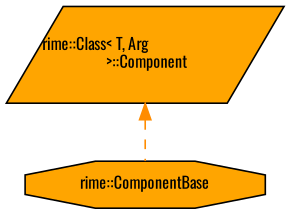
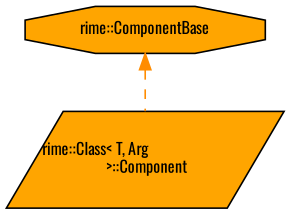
  digraph {
    fontname=Oswald
    node [color=black fillcolor=orange fontname=Oswald fontsize=10 style=filled]
    n1 [fontcolor=black height=0.2 label="rime::Class\< T, Arg\l \>::Component" shape=parallelogram width=0.4]
    n2 [height=0.2 label="rime::ComponentBase" shape=octagon width=0.4]
-   n1 -> n2 [color=darkorange dir=back fontname=Oswald fontsize=10 labelfontname=Helvetica labelfontsize=10 style=dashed]
+   n2 -> n1 [color=darkorange dir=back fontname=Oswald fontsize=10 labelfontname=Helvetica labelfontsize=10 style=dashed]
  }
